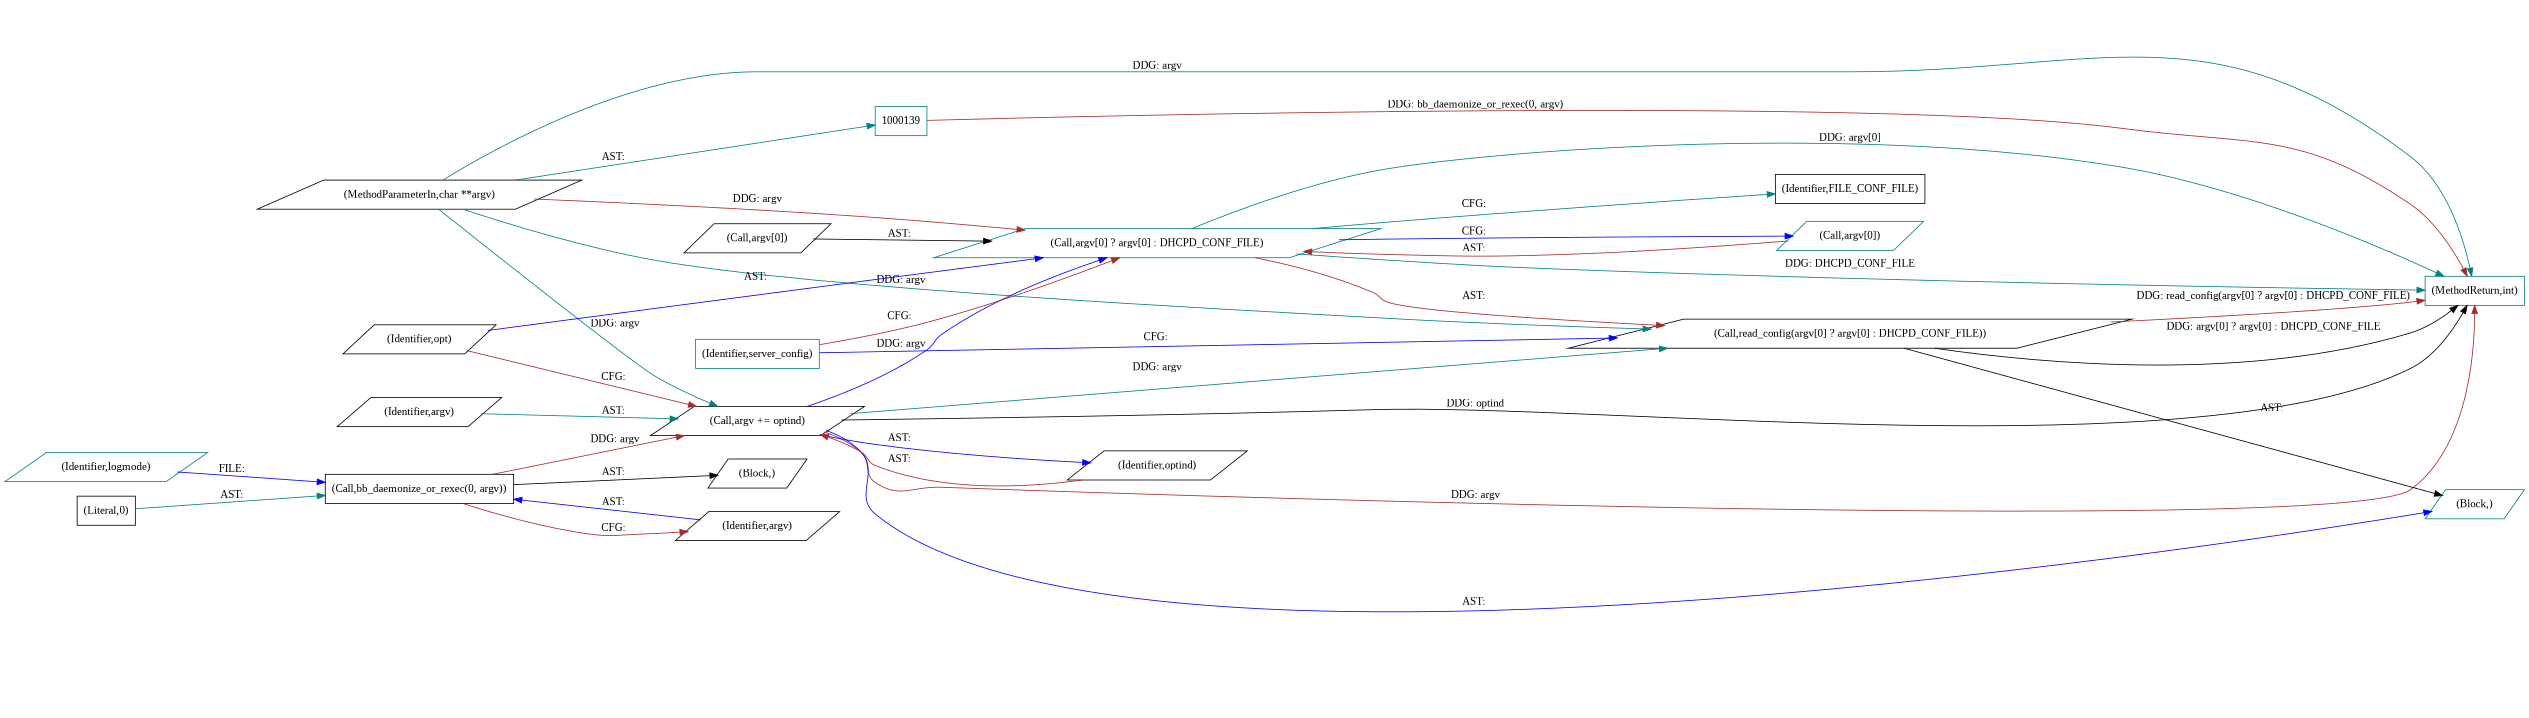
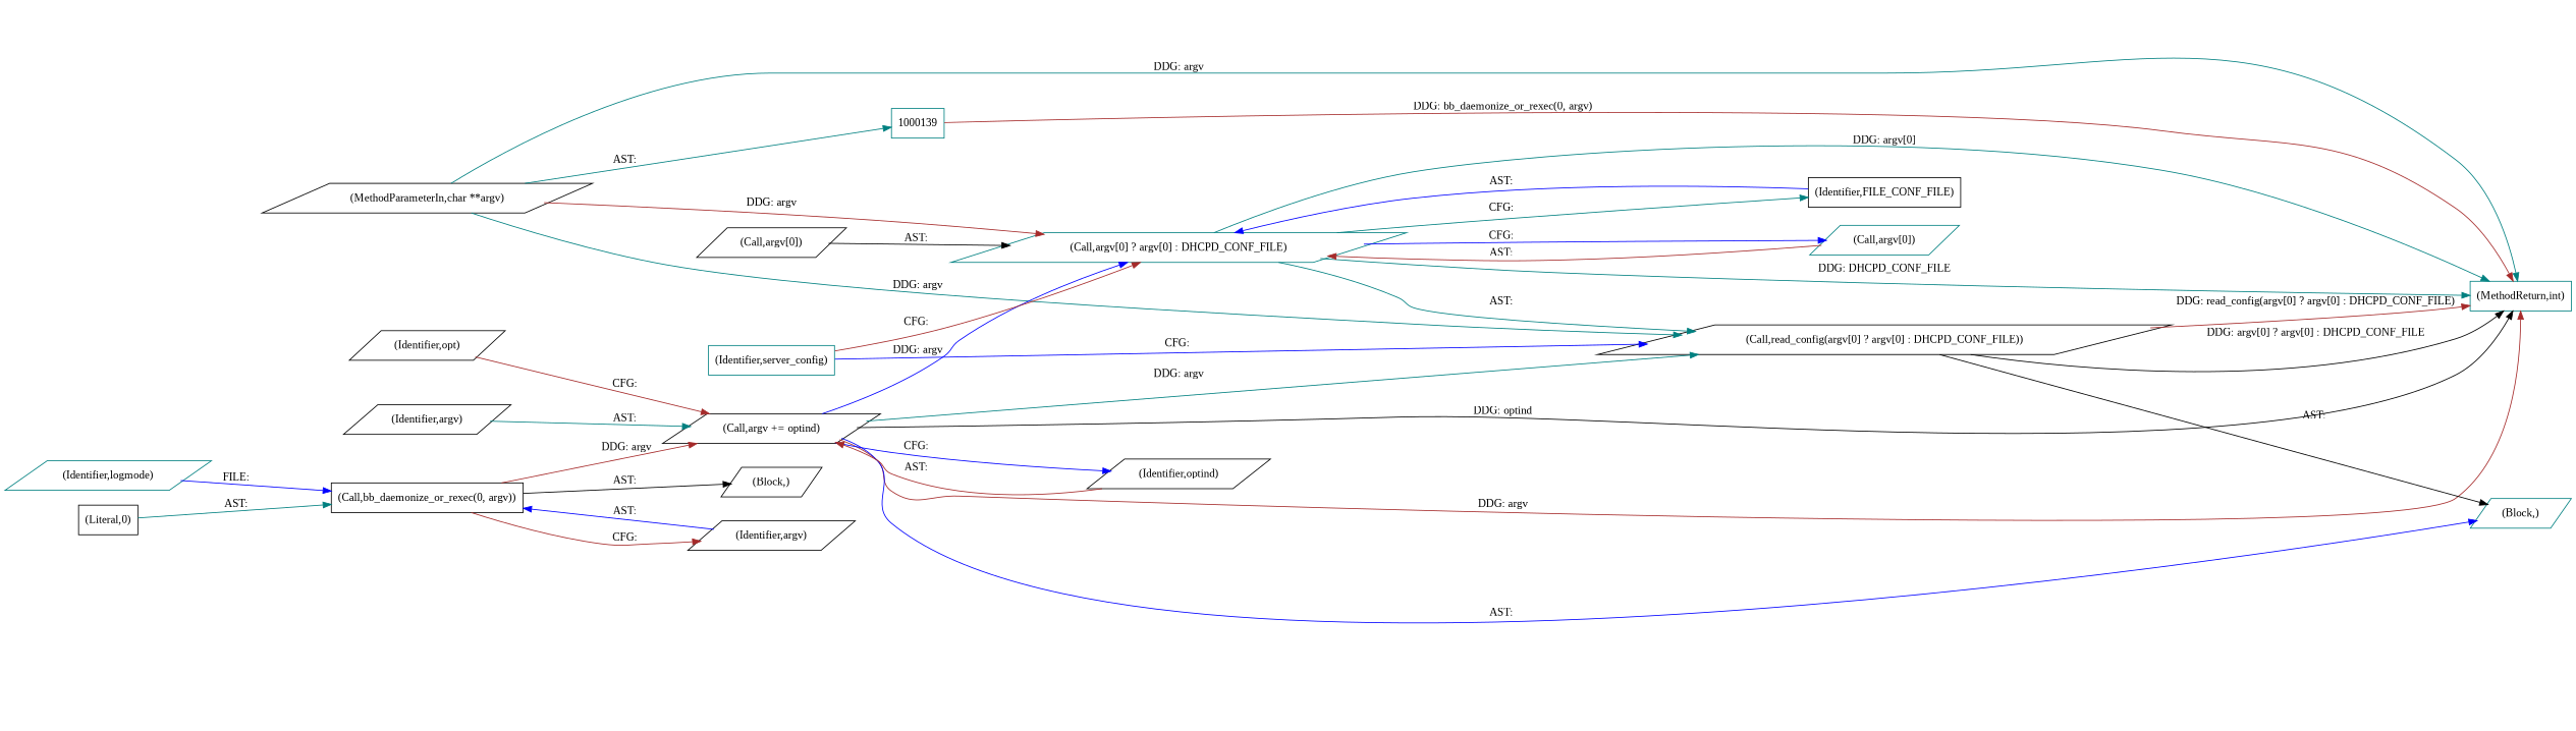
  digraph {
    fontname="Liberation Serif"
    rankdir=LR
    node [color=black fontname="Liberation Serif" shape=parallelogram]
    edge [color=brown fontname="Liberation Serif"]
    n1 [label="(MethodParameterIn,char **argv)"]
    n2 [label="(Call,argv += optind)"]
    n3 [label="(Call,read_config(argv[0] ? argv[0] : DHCPD_CONF_FILE))"]
    n4 [color=teal label="(Call,argv[0] ? argv[0] : DHCPD_CONF_FILE)"]
    n5 [color=teal label="(MethodReturn,int)" shape=box]
    1000139 [color=teal shape=box]
    n7 [label="(Call,bb_daemonize_or_rexec(0, argv))" shape=box]
    n8 [label="(Block,)"]
    n9 [label="(Identifier,argv)"]
    n10 [label="(Identifier,optind)"]
    n11 [color=teal label="(Block,)"]
    n12 [label="(Identifier,FILE_CONF_FILE)" shape=box]
    n13 [color=teal label="(Call,argv[0])"]
    n14 [color=teal label="(Identifier,logmode)"]
    n15 [label="(Call,argv[0])"]
    n16 [label="(Identifier,argv)"]
    n17 [label="(Literal,0)" shape=box]
    n18 [color=teal label="(Identifier,server_config)" shape=box]
    n19 [label="(Identifier,opt)"]
-   n1 -> n2 [color=teal label="DDG: argv"]
    n1 -> n3 [color=teal label="DDG: argv"]
    n1 -> n4 [label="DDG: argv"]
    n1 -> n5 [color=teal label="DDG: argv"]
    n1 -> 1000139 [color=teal label="AST: "]
    n2 -> n3 [color=teal label="DDG: argv"]
    n2 -> n4 [color=blue label="DDG: argv"]
    n2 -> n5 [color=black label="DDG: optind"]
    n2 -> n5 [label="DDG: argv"]
-   n2 -> n10 [color=blue label="AST: "]
+   n2 -> n10 [color=blue label="CFG: "]
    n2 -> n11 [color=blue label="AST: "]
    n3 -> n5 [color=black label="DDG: argv[0] ? argv[0] : DHCPD_CONF_FILE"]
    n3 -> n5 [label="DDG: read_config(argv[0] ? argv[0] : DHCPD_CONF_FILE)"]
    n3 -> n11 [color=black label="AST: "]
-   n4 -> n3 [label="AST: "]
+   n4 -> n3 [color=teal label="AST: "]
    n4 -> n5 [color=teal label="DDG: argv[0]"]
    n4 -> n5 [color=teal label="DDG: DHCPD_CONF_FILE"]
    n4 -> n12 [color=teal label="CFG: "]
    n4 -> n13 [color=blue label="CFG: "]
    1000139 -> n5 [label="DDG: bb_daemonize_or_rexec(0, argv)"]
    n7 -> n2 [label="DDG: argv"]
    n7 -> n8 [color=black label="AST: "]
    n7 -> n9 [label="CFG: "]
    n9 -> n7 [color=blue label="AST: "]
    n10 -> n2 [label="AST: "]
-   n19 -> n4 [color=blue label="AST: "]
+   n12 -> n4 [color=blue label="AST: "]
    n13 -> n4 [label="AST: "]
    n14 -> n7 [color=blue label="FILE: "]
    n15 -> n4 [color=black label="AST: "]
    n16 -> n2 [color=teal label="AST: "]
    n17 -> n7 [color=teal label="AST: "]
    n18 -> n3 [color=blue label="CFG: "]
    n18 -> n4 [label="CFG: "]
    n19 -> n2 [label="CFG: "]
  }
